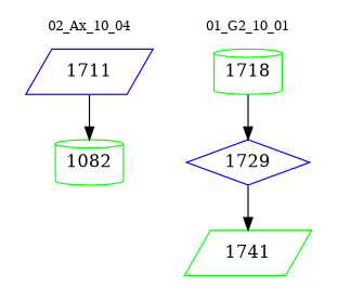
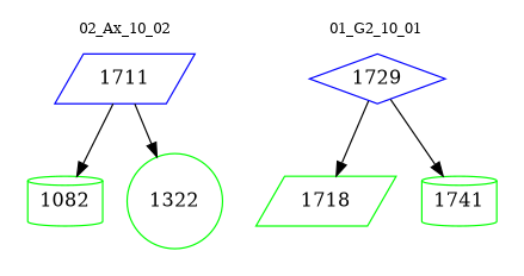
  digraph {
    node [color=green shape=parallelogram]
    edge [color=black]
    n1 [color=blue label=1711]
    n2 [label=1082 shape=cylinder]
+   n3 [label=1322 shape=circle]
    n4 [color=blue label=1729 shape=diamond]
-   n5 [label=1718 shape=cylinder]
-   n6 [label=1741]
+   n5 [label=1718]
+   n6 [label=1741 shape=cylinder]
    subgraph cluster_1 {
      color=white
      fontsize=10
-     label="02_Ax_10_04"
+     label="02_Ax_10_02"
      n1
      n2
+     n3
    }
    subgraph cluster_2 {
      color=white
      fontsize=10
      label="01_G2_10_01"
      n4
      n5
      n6
    }
    n1 -> n2
-   n5 -> n4
+   n1 -> n3
+   n4 -> n5
    n4 -> n6
  }
